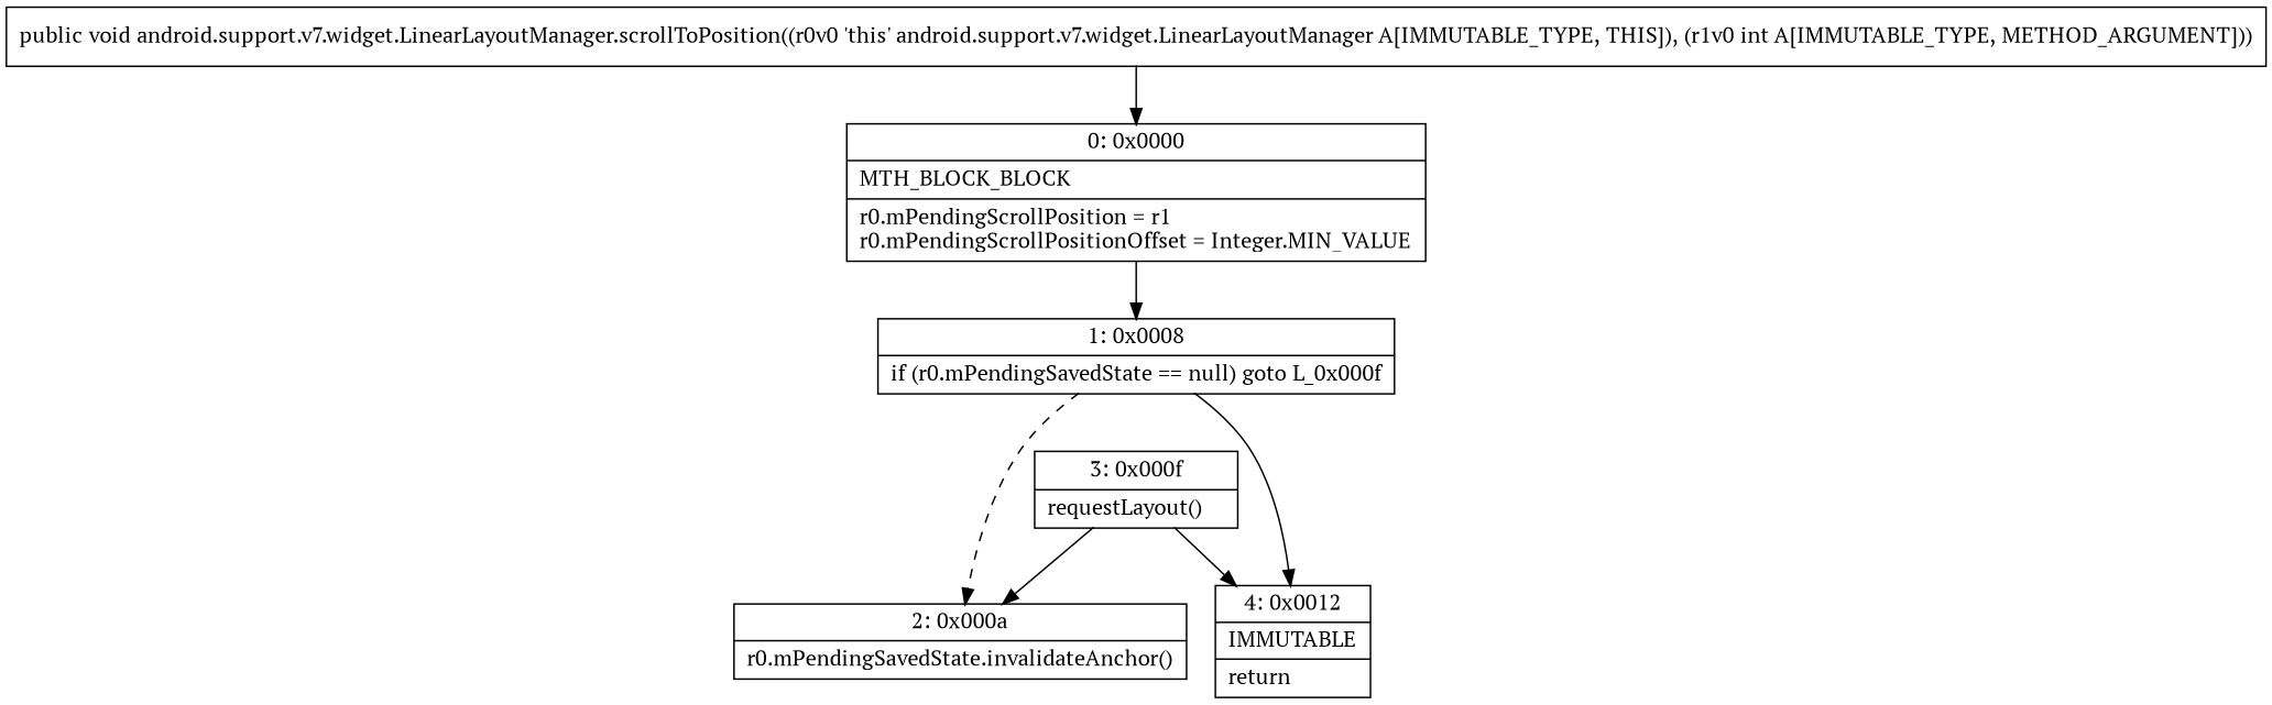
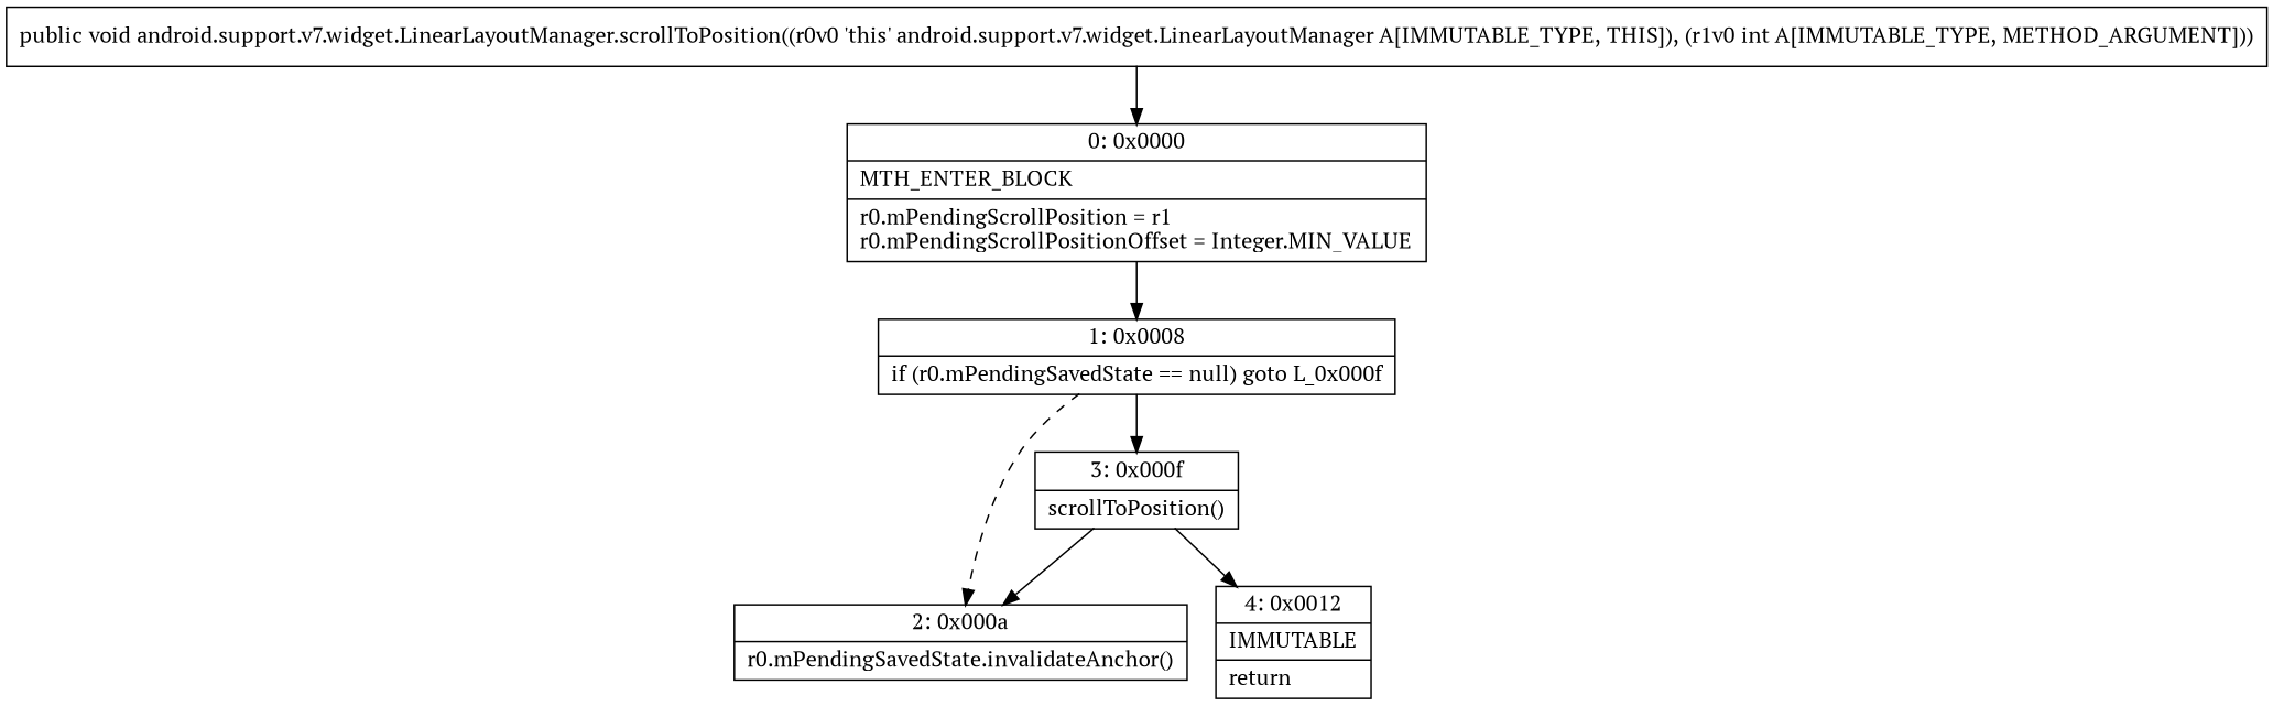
  digraph {
    fontname="PT Serif"
    node [fontname="PT Serif" shape=record]
    edge [fontname="PT Serif"]
-   n1 [label="{0\:\ 0x0000|MTH_BLOCK_BLOCK\l|r0.mPendingScrollPosition = r1\lr0.mPendingScrollPositionOffset = Integer.MIN_VALUE\l}"]
+   n1 [label="{0\:\ 0x0000|MTH_ENTER_BLOCK\l|r0.mPendingScrollPosition = r1\lr0.mPendingScrollPositionOffset = Integer.MIN_VALUE\l}"]
    n2 [label="{1\:\ 0x0008|if (r0.mPendingSavedState == null) goto L_0x000f\l}"]
    n3 [label="{2\:\ 0x000a|r0.mPendingSavedState.invalidateAnchor()\l}"]
-   n4 [label="{3\:\ 0x000f|requestLayout()\l}"]
+   n4 [label="{3\:\ 0x000f|scrollToPosition()\l}"]
    n5 [label="{4\:\ 0x0012|IMMUTABLE\l|return\l}"]
    n6 [label="{public void android.support.v7.widget.LinearLayoutManager.scrollToPosition((r0v0 'this' android.support.v7.widget.LinearLayoutManager A[IMMUTABLE_TYPE, THIS]), (r1v0 int A[IMMUTABLE_TYPE, METHOD_ARGUMENT])) }"]
    n1 -> n2
    n2 -> n3 [style=dashed]
-   n2 -> n5
+   n2 -> n4
    n4 -> n3
    n4 -> n5
    n6 -> n1
  }
